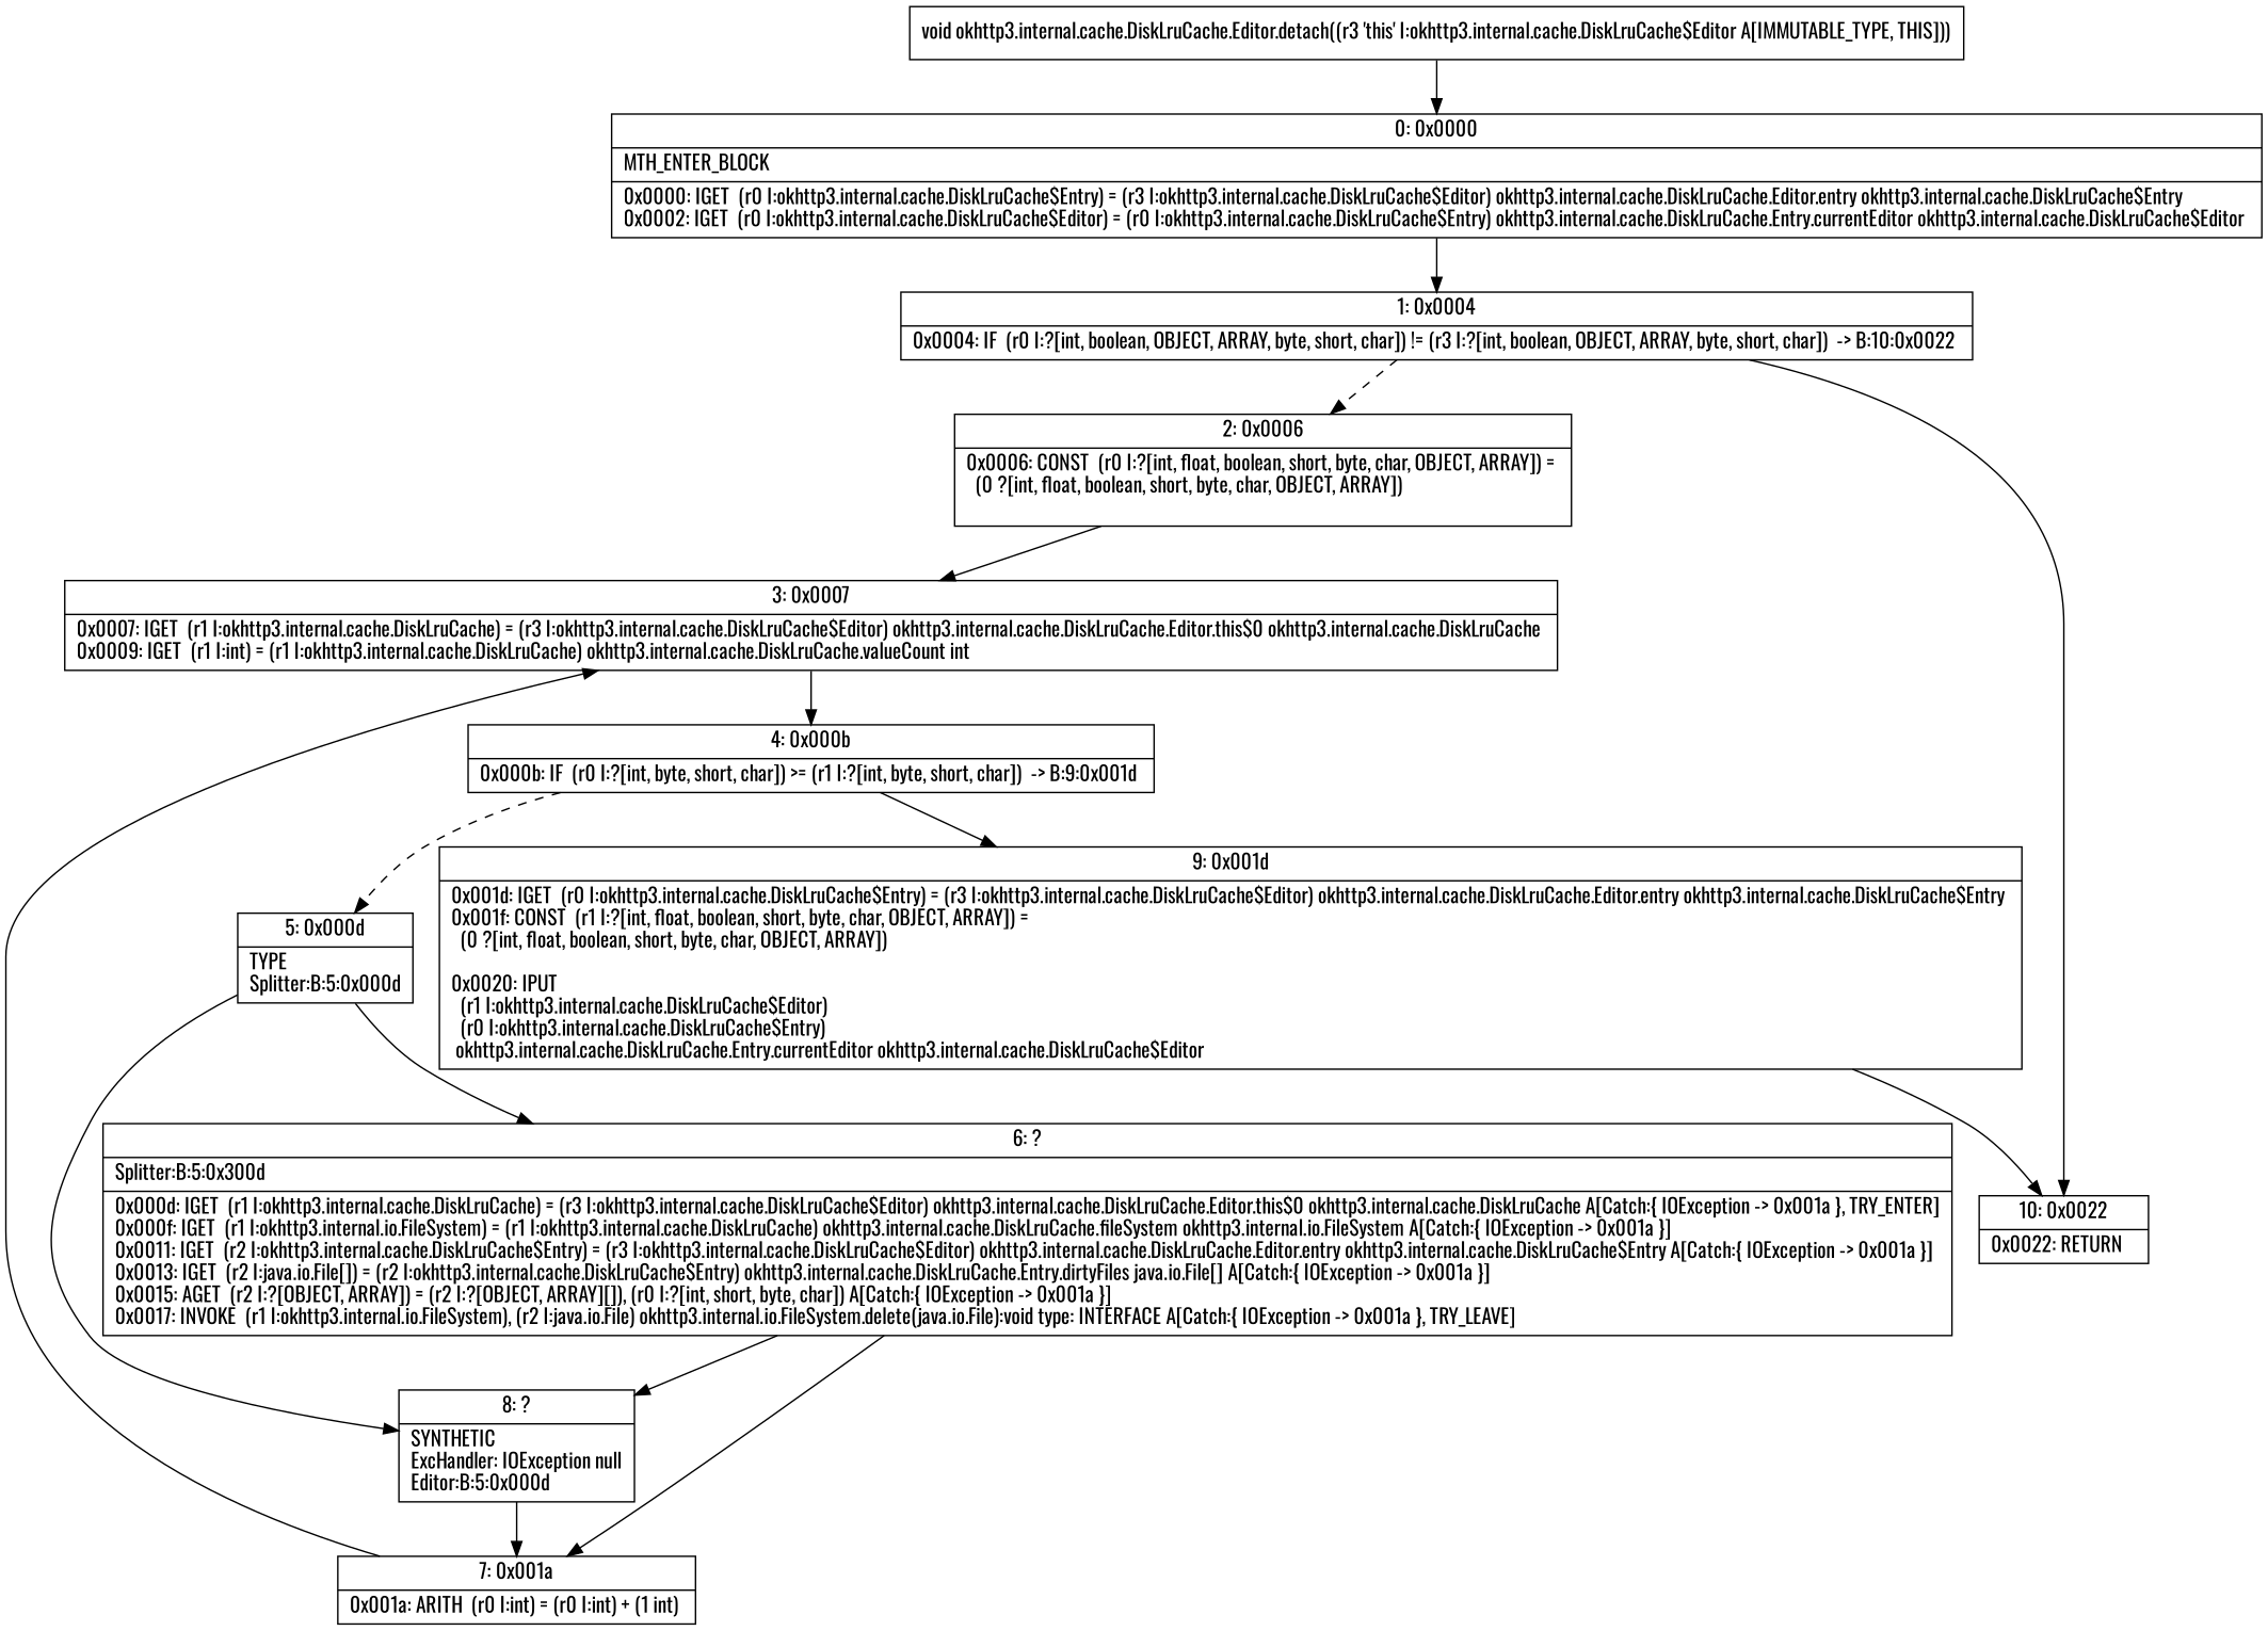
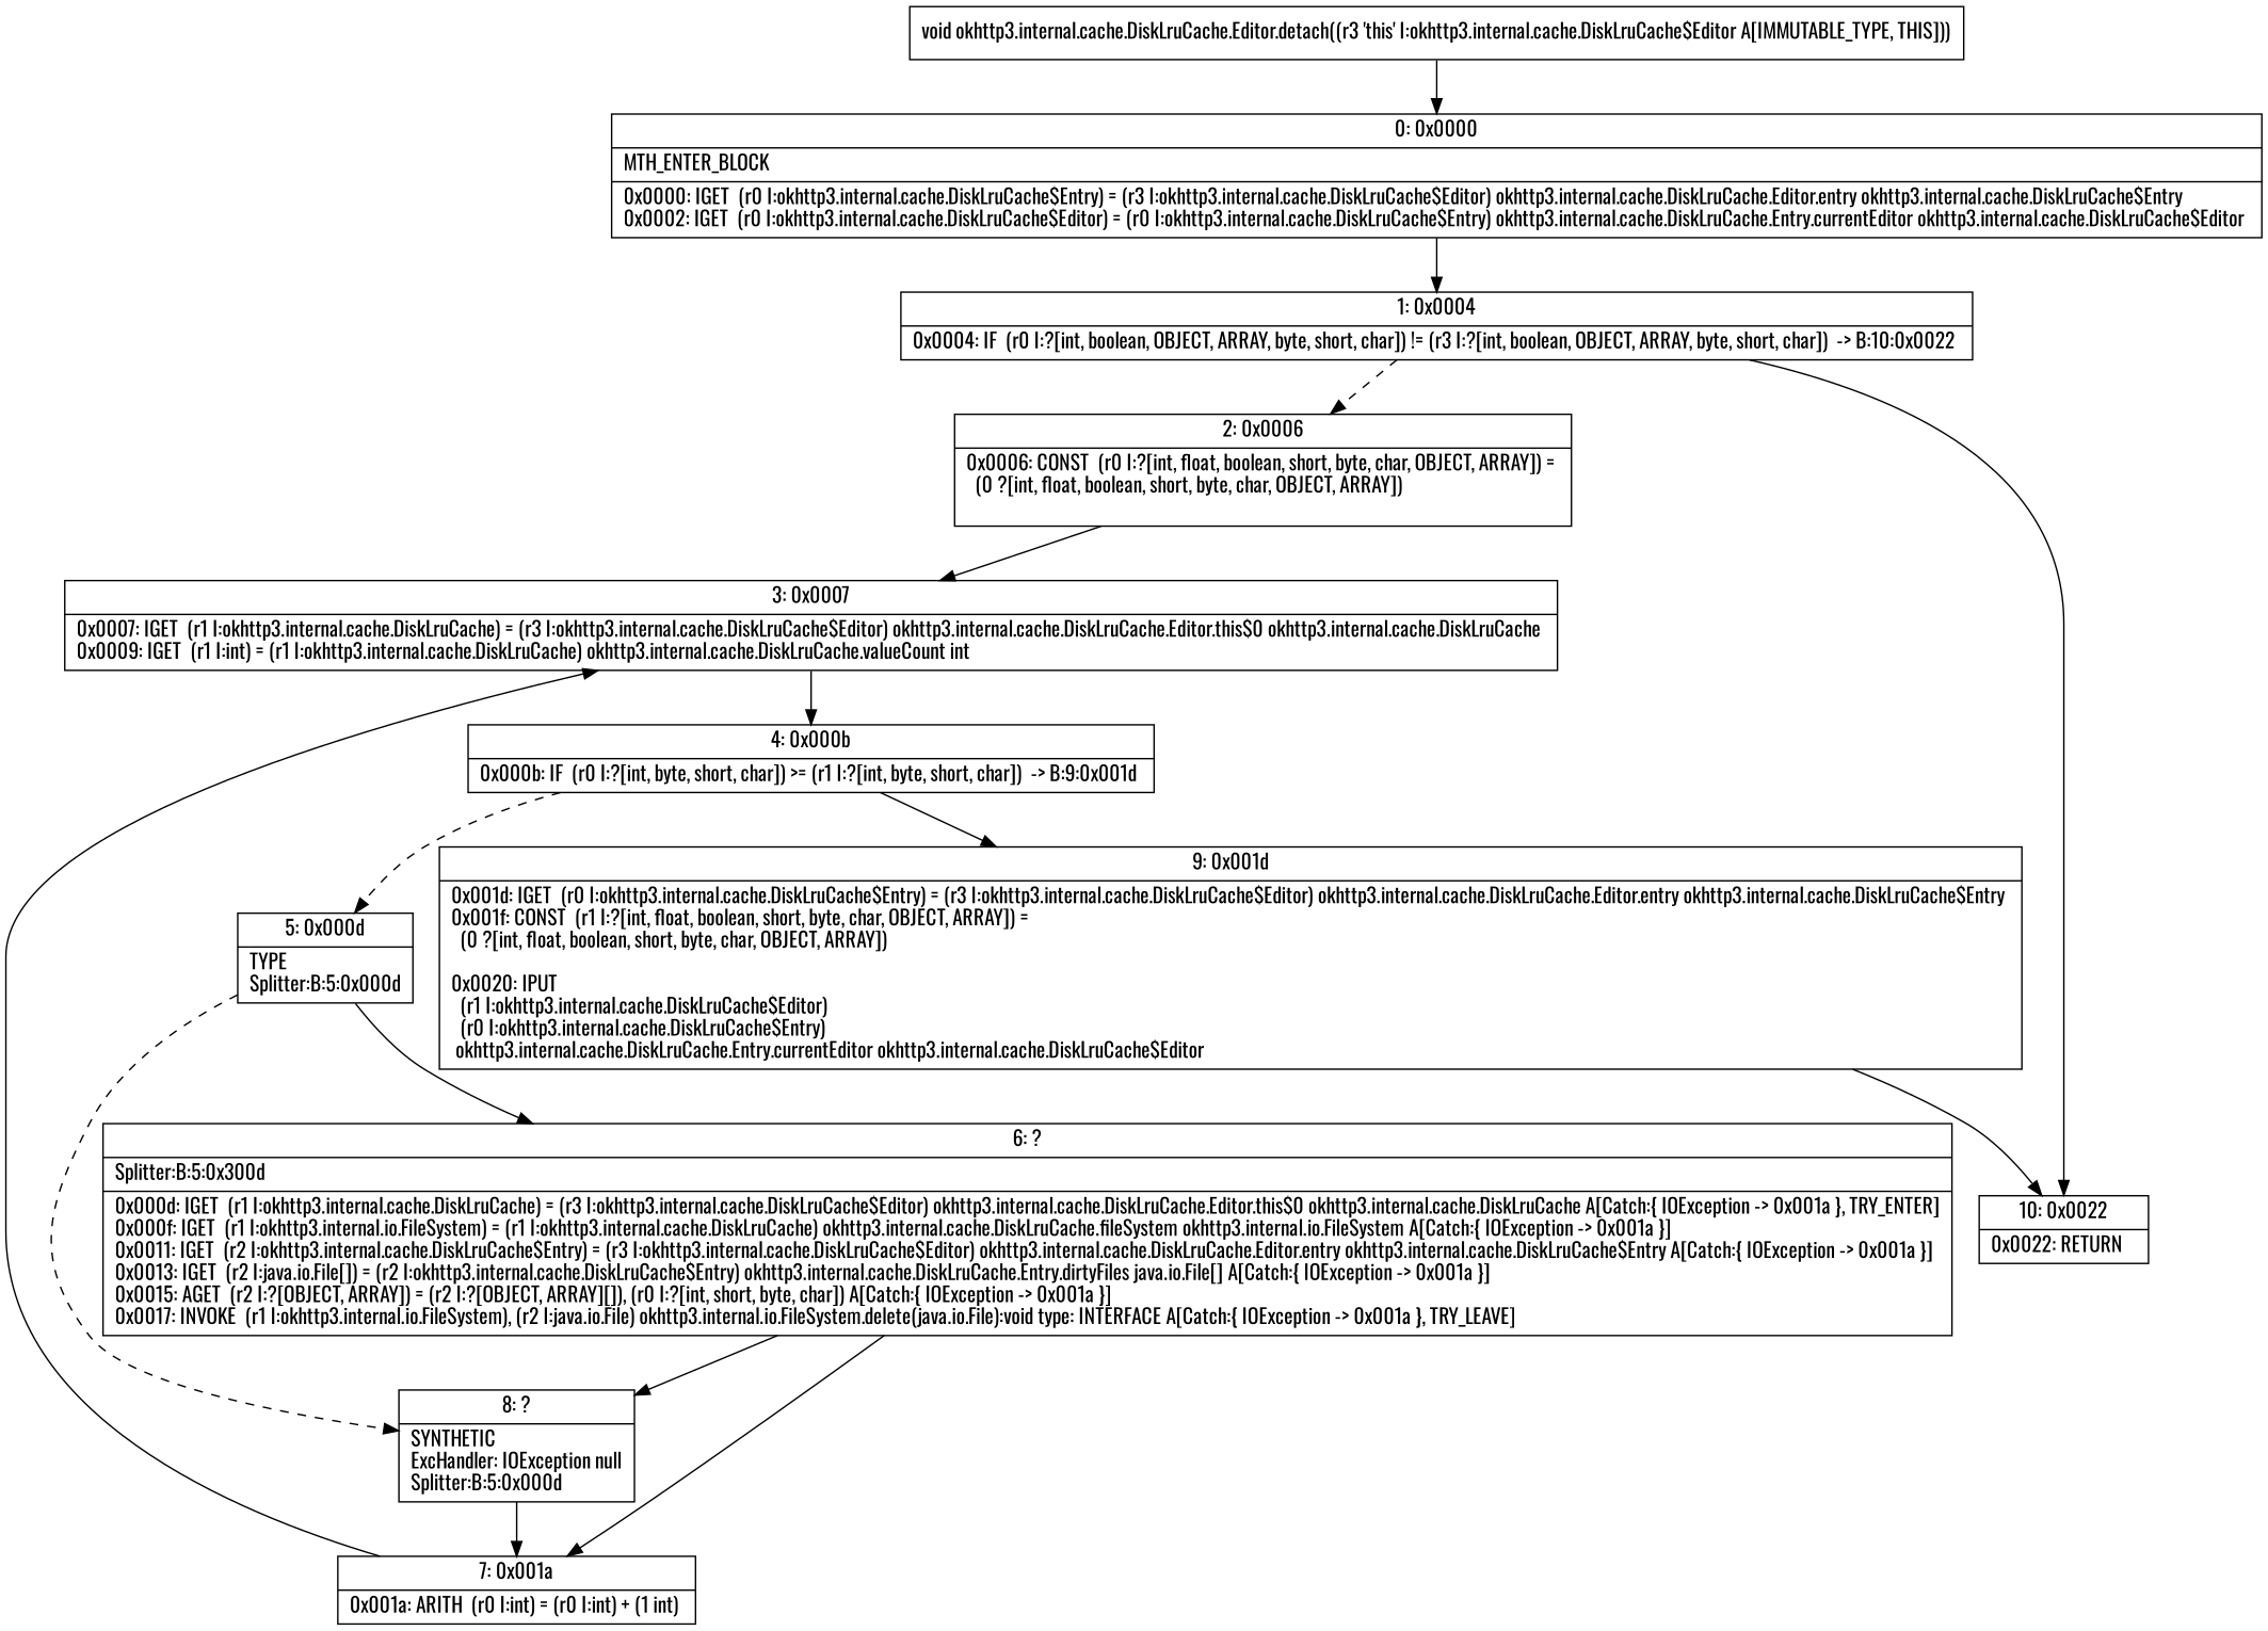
  digraph {
    fontname=Oswald
    node [fontname=Oswald shape=record]
    edge [fontname=Oswald]
    n1 [label="{0\:\ 0x0000|MTH_ENTER_BLOCK\l|0x0000: IGET  (r0 I:okhttp3.internal.cache.DiskLruCache$Entry) = (r3 I:okhttp3.internal.cache.DiskLruCache$Editor) okhttp3.internal.cache.DiskLruCache.Editor.entry okhttp3.internal.cache.DiskLruCache$Entry \l0x0002: IGET  (r0 I:okhttp3.internal.cache.DiskLruCache$Editor) = (r0 I:okhttp3.internal.cache.DiskLruCache$Entry) okhttp3.internal.cache.DiskLruCache.Entry.currentEditor okhttp3.internal.cache.DiskLruCache$Editor \l}"]
    n2 [label="{1\:\ 0x0004|0x0004: IF  (r0 I:?[int, boolean, OBJECT, ARRAY, byte, short, char]) != (r3 I:?[int, boolean, OBJECT, ARRAY, byte, short, char])  \-\> B:10:0x0022 \l}"]
    n3 [label="{2\:\ 0x0006|0x0006: CONST  (r0 I:?[int, float, boolean, short, byte, char, OBJECT, ARRAY]) = \l  (0 ?[int, float, boolean, short, byte, char, OBJECT, ARRAY])\l \l}"]
    n4 [label="{10\:\ 0x0022|0x0022: RETURN   \l}"]
    n5 [label="{3\:\ 0x0007|0x0007: IGET  (r1 I:okhttp3.internal.cache.DiskLruCache) = (r3 I:okhttp3.internal.cache.DiskLruCache$Editor) okhttp3.internal.cache.DiskLruCache.Editor.this$0 okhttp3.internal.cache.DiskLruCache \l0x0009: IGET  (r1 I:int) = (r1 I:okhttp3.internal.cache.DiskLruCache) okhttp3.internal.cache.DiskLruCache.valueCount int \l}"]
    n6 [label="{4\:\ 0x000b|0x000b: IF  (r0 I:?[int, byte, short, char]) \>= (r1 I:?[int, byte, short, char])  \-\> B:9:0x001d \l}"]
    n7 [label="{5\:\ 0x000d|TYPE\lSplitter:B:5:0x000d\l}"]
    n8 [label="{9\:\ 0x001d|0x001d: IGET  (r0 I:okhttp3.internal.cache.DiskLruCache$Entry) = (r3 I:okhttp3.internal.cache.DiskLruCache$Editor) okhttp3.internal.cache.DiskLruCache.Editor.entry okhttp3.internal.cache.DiskLruCache$Entry \l0x001f: CONST  (r1 I:?[int, float, boolean, short, byte, char, OBJECT, ARRAY]) = \l  (0 ?[int, float, boolean, short, byte, char, OBJECT, ARRAY])\l \l0x0020: IPUT  \l  (r1 I:okhttp3.internal.cache.DiskLruCache$Editor)\l  (r0 I:okhttp3.internal.cache.DiskLruCache$Entry)\l okhttp3.internal.cache.DiskLruCache.Entry.currentEditor okhttp3.internal.cache.DiskLruCache$Editor \l}"]
    n9 [label="{6\:\ ?|Splitter:B:5:0x300d\l|0x000d: IGET  (r1 I:okhttp3.internal.cache.DiskLruCache) = (r3 I:okhttp3.internal.cache.DiskLruCache$Editor) okhttp3.internal.cache.DiskLruCache.Editor.this$0 okhttp3.internal.cache.DiskLruCache A[Catch:\{ IOException \-\> 0x001a \}, TRY_ENTER]\l0x000f: IGET  (r1 I:okhttp3.internal.io.FileSystem) = (r1 I:okhttp3.internal.cache.DiskLruCache) okhttp3.internal.cache.DiskLruCache.fileSystem okhttp3.internal.io.FileSystem A[Catch:\{ IOException \-\> 0x001a \}]\l0x0011: IGET  (r2 I:okhttp3.internal.cache.DiskLruCache$Entry) = (r3 I:okhttp3.internal.cache.DiskLruCache$Editor) okhttp3.internal.cache.DiskLruCache.Editor.entry okhttp3.internal.cache.DiskLruCache$Entry A[Catch:\{ IOException \-\> 0x001a \}]\l0x0013: IGET  (r2 I:java.io.File[]) = (r2 I:okhttp3.internal.cache.DiskLruCache$Entry) okhttp3.internal.cache.DiskLruCache.Entry.dirtyFiles java.io.File[] A[Catch:\{ IOException \-\> 0x001a \}]\l0x0015: AGET  (r2 I:?[OBJECT, ARRAY]) = (r2 I:?[OBJECT, ARRAY][]), (r0 I:?[int, short, byte, char]) A[Catch:\{ IOException \-\> 0x001a \}]\l0x0017: INVOKE  (r1 I:okhttp3.internal.io.FileSystem), (r2 I:java.io.File) okhttp3.internal.io.FileSystem.delete(java.io.File):void type: INTERFACE A[Catch:\{ IOException \-\> 0x001a \}, TRY_LEAVE]\l}"]
-   n10 [label="{8\:\ ?|SYNTHETIC\lExcHandler: IOException null\lEditor:B:5:0x000d\l}"]
+   n10 [label="{8\:\ ?|SYNTHETIC\lExcHandler: IOException null\lSplitter:B:5:0x000d\l}"]
    n11 [label="{7\:\ 0x001a|0x001a: ARITH  (r0 I:int) = (r0 I:int) + (1 int) \l}"]
    n12 [label="{void okhttp3.internal.cache.DiskLruCache.Editor.detach((r3 'this' I:okhttp3.internal.cache.DiskLruCache$Editor A[IMMUTABLE_TYPE, THIS])) }"]
    n1 -> n2
    n2 -> n3 [style=dashed]
    n2 -> n4
    n3 -> n5
    n5 -> n6
    n6 -> n7 [style=dashed]
    n6 -> n8
    n7 -> n9
-   n7 -> n10
+   n7 -> n10 [style=dashed]
    n8 -> n4
    n9 -> n10
    n9 -> n11
    n10 -> n11
    n11 -> n5
    n12 -> n1
  }
